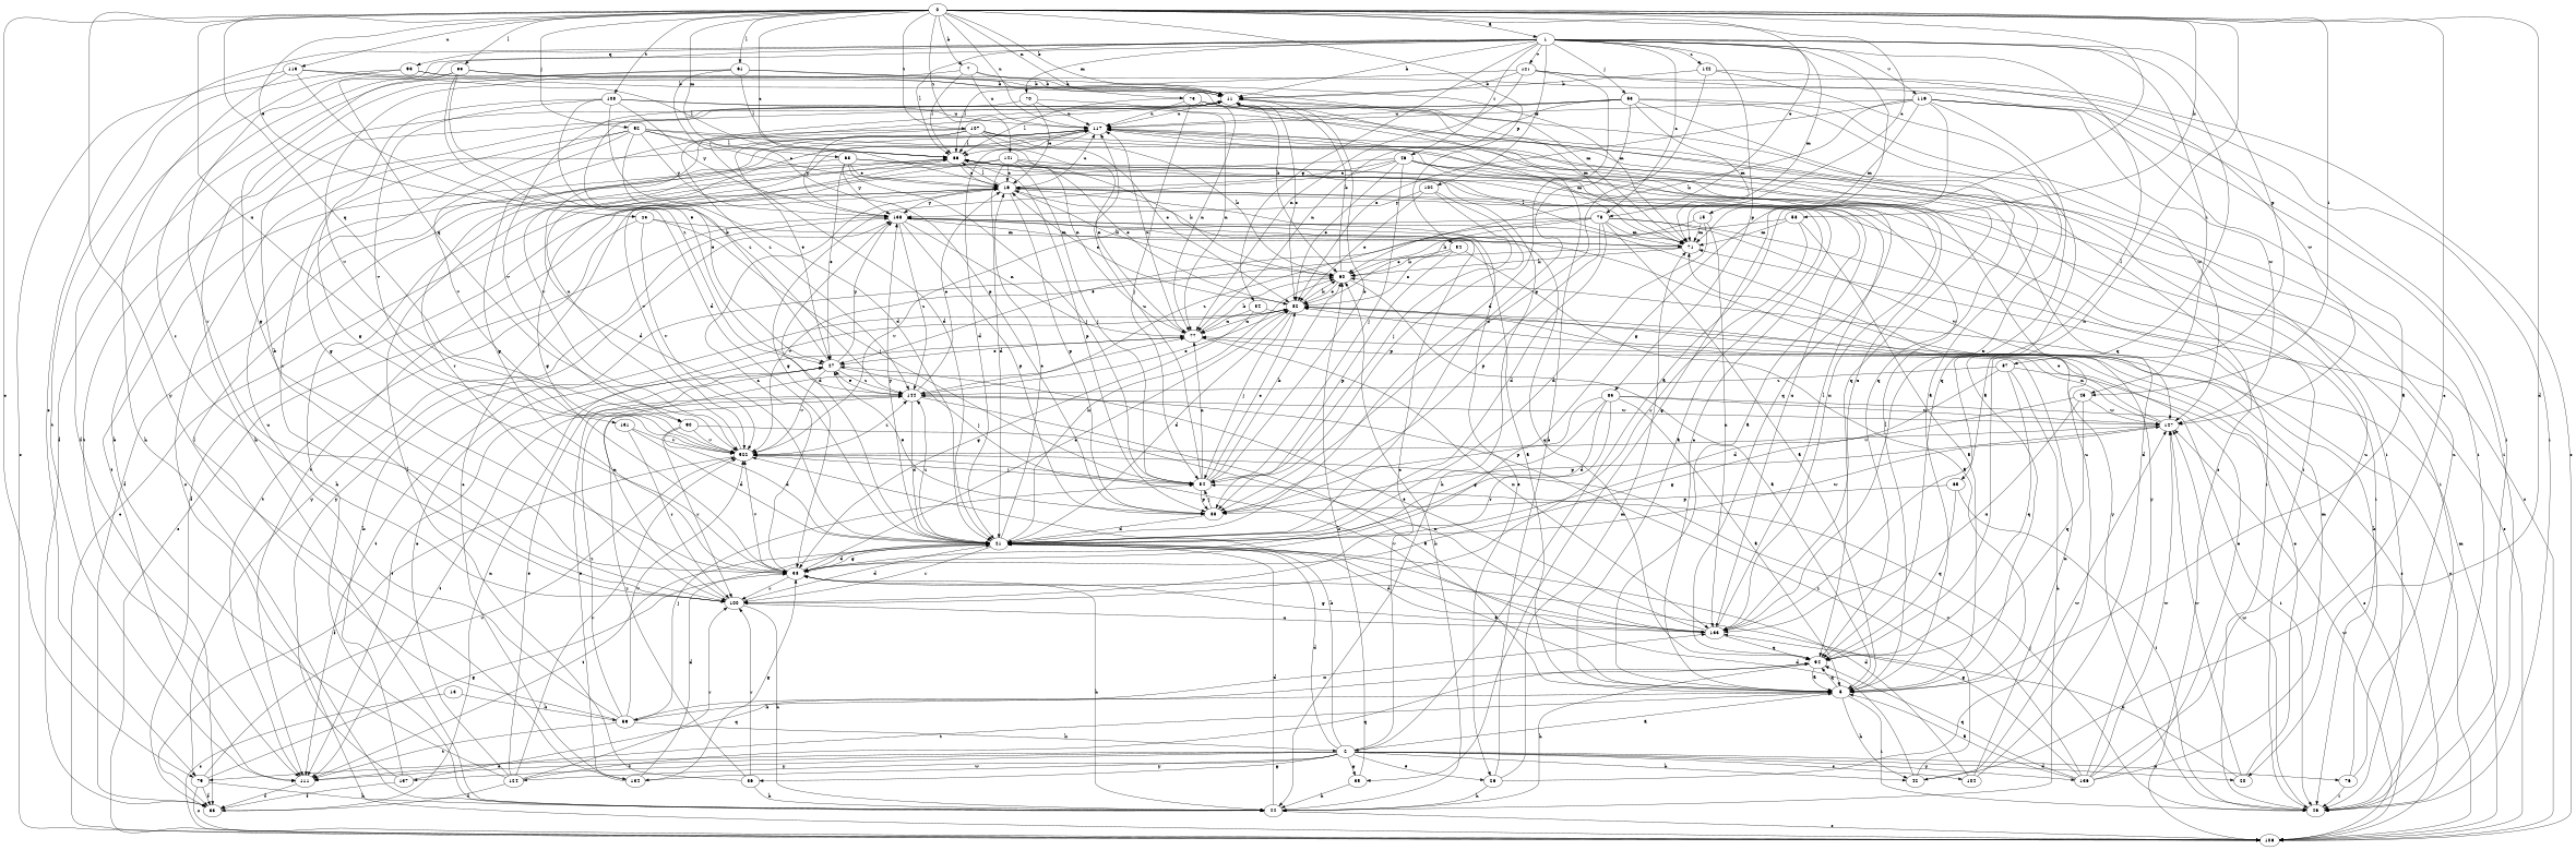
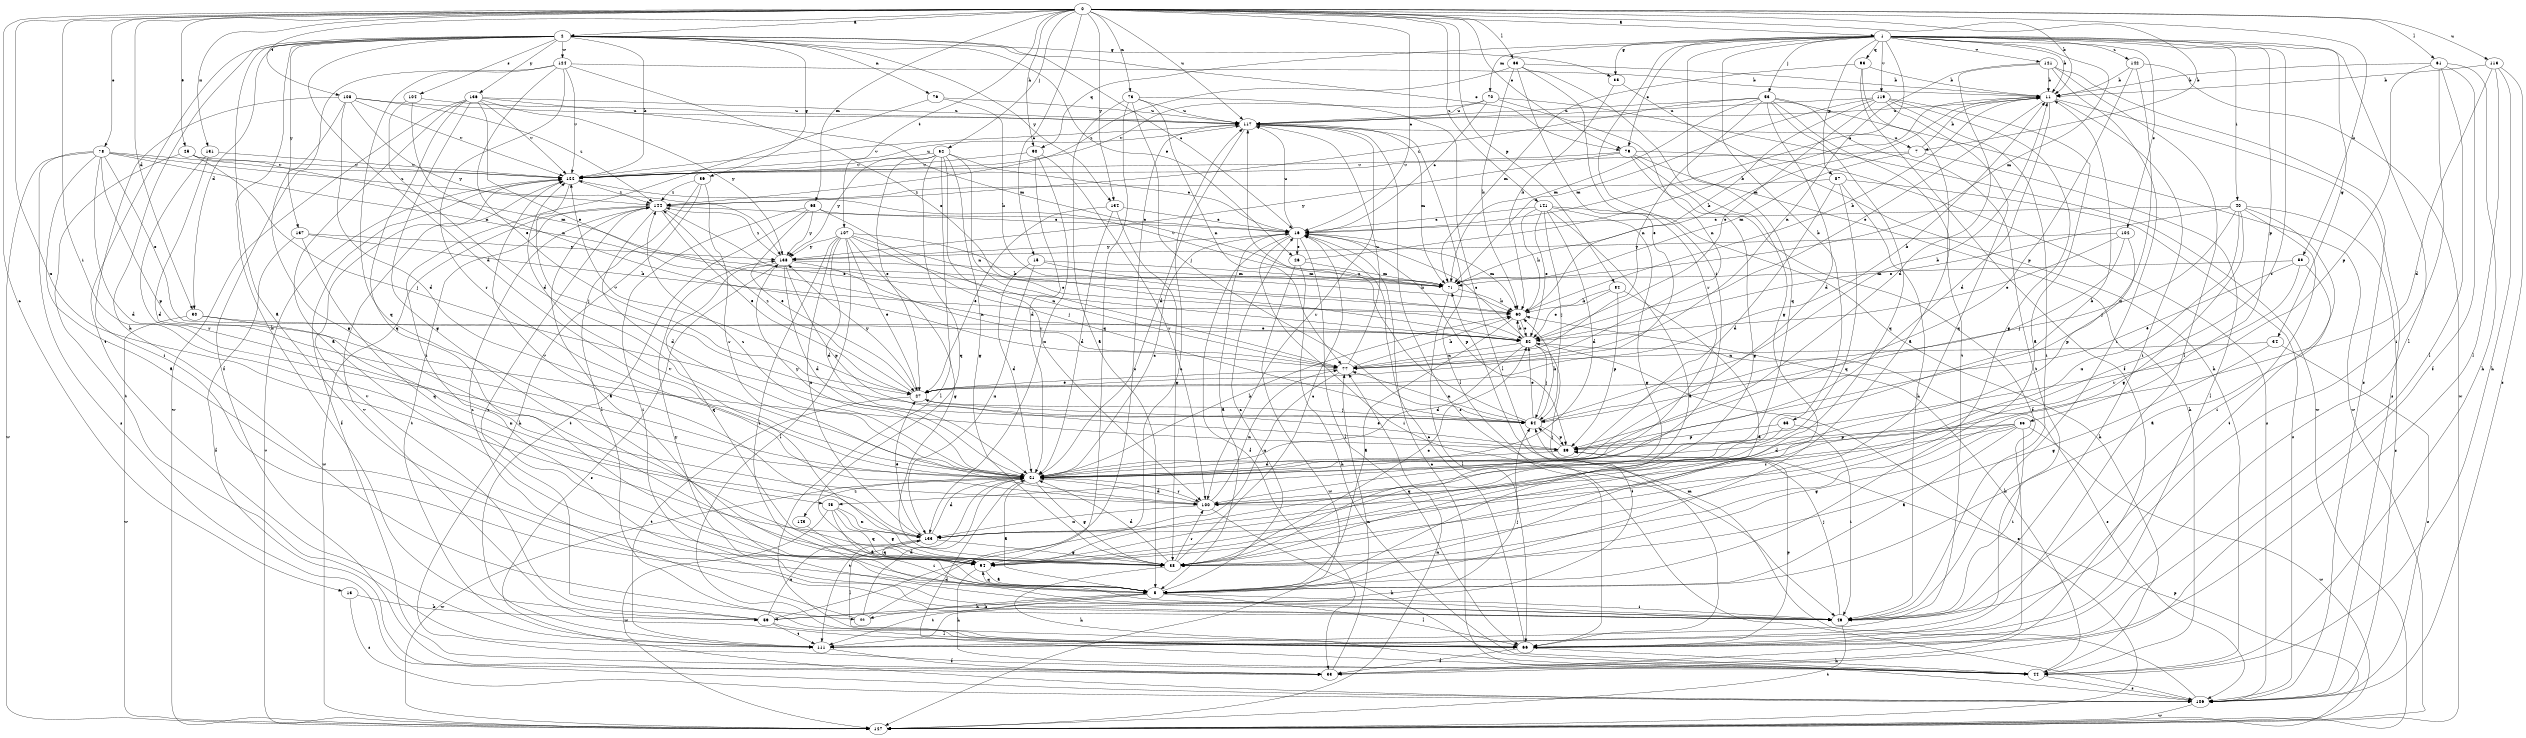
  strict digraph {
    0
    1
    2
    7
    11
    13
    15
    16
-   20
+   20 [label=30]
    25
    45
    52
    58
    61
    63
    68
    73
    78
    79
    84
    90
    107
    108
    113
    117
    131
    133
    134
    141
    34
    35
-   46
+   46 [label=40]
    53
    65
    66
    70
    71
    85
    87
    93
    94
    100
    102
    119
    121
    142
    5
    21
    26
    36
    42
    59
    76
    104
    111
-   122 [label=522]
+   122
    124
    136
    137
    49
    82
    106
    60
    33
-   88
+   88 [label=89]
    138
    127
    54
    38
    27
    77
    44
    144
+   143
    0 -> 1 [label=a]
    0 -> 2 [label=a]
    0 -> 7 [label=b]
    0 -> 11 [label=b]
-   0 -> 42 [label=c]
+   0 -> 13 [label=c]
    0 -> 15 [label=c]
    0 -> 16 [label=c]
    0 -> 20 [label=d]
    0 -> 25 [label=e]
    0 -> 45 [label=i]
    0 -> 52 [label=j]
    0 -> 58 [label=k]
    0 -> 61 [label=l]
    0 -> 63 [label=l]
    0 -> 68 [label=m]
    0 -> 73 [label=n]
    0 -> 78 [label=o]
    0 -> 79 [label=o]
    0 -> 84 [label=p]
-   0 -> 90 [label=q]
+   0 -> 90 [label=h]
    0 -> 107 [label=t]
    0 -> 108 [label=t]
    0 -> 113 [label=u]
    0 -> 117 [label=u]
    0 -> 131 [label=x]
    0 -> 133 [label=x]
    0 -> 134 [label=y]
    0 -> 141 [label=z]
    1 -> 11 [label=b]
-   1 -> 78 [label=c]
+   1 -> 16 [label=c]
    1 -> 45 [label=i]
    1 -> 79 [label=o]
    1 -> 90 [label=q]
    1 -> 34 [label=g]
    1 -> 35 [label=g]
    1 -> 46 [label=i]
    1 -> 53 [label=j]
-   1 -> 65 [label=l]
+   1 -> 65 [label=b]
    1 -> 66 [label=l]
    1 -> 70 [label=m]
    1 -> 71 [label=m]
    1 -> 85 [label=p]
    1 -> 87 [label=p]
    1 -> 93 [label=q]
    1 -> 94 [label=q]
    1 -> 100 [label=r]
    1 -> 102 [label=s]
    1 -> 119 [label=v]
    1 -> 121 [label=v]
    1 -> 142 [label=z]
    2 -> 16 [label=c]
    2 -> 20 [label=d]
    2 -> 79 [label=o]
    2 -> 134 [label=y]
    2 -> 35 [label=g]
    2 -> 5 [label=a]
    2 -> 21 [label=d]
    2 -> 26 [label=e]
    2 -> 36 [label=g]
    2 -> 42 [label=h]
-   59 -> 2 [label=k]
+   2 -> 59 [label=k]
    2 -> 76 [label=n]
    2 -> 104 [label=s]
    2 -> 111 [label=t]
    2 -> 122 [label=k]
    2 -> 124 [label=w]
    2 -> 136 [label=y]
    2 -> 137 [label=y]
    7 -> 11 [label=b]
-   7 -> 117 [label=u]
+   117 -> 7 [label=u]
    7 -> 66 [label=l]
    7 -> 71 [label=m]
    7 -> 122 [label=v]
    11 -> 117 [label=u]
-   11 -> 71 [label=m]
+   71 -> 11 [label=m]
    11 -> 21 [label=d]
    11 -> 49 [label=i]
    11 -> 82 [label=o]
    11 -> 106 [label=s]
    13 -> 59 [label=k]
    13 -> 106 [label=s]
    15 -> 133 [label=x]
    15 -> 71 [label=m]
    15 -> 21 [label=d]
    15 -> 60 [label=k]
    16 -> 117 [label=u]
    16 -> 66 [label=l]
    16 -> 5 [label=a]
    16 -> 26 [label=e]
    16 -> 49 [label=i]
-   16 -> 60 [label=k]
+   16 -> 60 [label=m]
    16 -> 33 [label=f]
    16 -> 88 [label=p]
    16 -> 138 [label=y]
    20 -> 133 [label=x]
    20 -> 82 [label=o]
    20 -> 127 [label=w]
    25 -> 71 [label=m]
    25 -> 111 [label=t]
    25 -> 122 [label=v]
    25 -> 54 [label=j]
    45 -> 133 [label=x]
    45 -> 94 [label=q]
    45 -> 127 [label=w]
    45 -> 38 [label=g]
    52 -> 16 [label=c]
    52 -> 66 [label=l]
    52 -> 94 [label=q]
    52 -> 100 [label=r]
    52 -> 122 [label=v]
    52 -> 138 [label=y]
    52 -> 38 [label=g]
    52 -> 27 [label=e]
    52 -> 77 [label=n]
    58 -> 71 [label=m]
    58 -> 100 [label=r]
    58 -> 5 [label=a]
    58 -> 27 [label=e]
    61 -> 11 [label=b]
    61 -> 66 [label=l]
    61 -> 49 [label=i]
    61 -> 33 [label=f]
    61 -> 88 [label=p]
    61 -> 44 [label=h]
    63 -> 11 [label=b]
    63 -> 100 [label=r]
    63 -> 60 [label=k]
    63 -> 38 [label=g]
    63 -> 27 [label=e]
    63 -> 144 [label=z]
    68 -> 16 [label=c]
-   68 -> 133 [label=x]
    68 -> 111 [label=t]
    68 -> 49 [label=i]
    68 -> 138 [label=y]
    68 -> 54 [label=j]
    68 -> 27 [label=e]
    73 -> 117 [label=u]
    73 -> 66 [label=l]
    73 -> 94 [label=q]
    73 -> 5 [label=a]
    73 -> 54 [label=j]
    73 -> 77 [label=n]
-   78 -> 71 [label=m]
+   78 -> 71 [label=n]
    78 -> 5 [label=a]
    78 -> 21 [label=d]
    78 -> 122 [label=v]
    78 -> 82 [label=o]
    78 -> 106 [label=s]
    78 -> 88 [label=p]
    78 -> 127 [label=w]
    78 -> 144 [label=z]
    79 -> 122 [label=v]
    79 -> 106 [label=s]
    79 -> 33 [label=f]
    79 -> 138 [label=y]
    79 -> 38 [label=g]
    79 -> 44 [label=h]
    84 -> 5 [label=a]
    84 -> 82 [label=o]
    84 -> 60 [label=k]
    84 -> 88 [label=p]
    90 -> 133 [label=x]
    90 -> 100 [label=r]
    90 -> 21 [label=d]
    90 -> 122 [label=v]
    107 -> 133 [label=x]
    107 -> 66 [label=l]
    107 -> 21 [label=d]
    107 -> 49 [label=i]
    107 -> 82 [label=o]
    107 -> 60 [label=k]
    107 -> 138 [label=y]
    107 -> 38 [label=g]
    107 -> 27 [label=e]
    107 -> 77 [label=n]
    108 -> 117 [label=u]
    108 -> 21 [label=d]
    108 -> 122 [label=v]
    108 -> 49 [label=i]
    108 -> 138 [label=y]
    108 -> 38 [label=g]
    108 -> 144 [label=z]
    113 -> 11 [label=b]
    113 -> 66 [label=l]
    113 -> 21 [label=d]
    113 -> 106 [label=s]
    113 -> 44 [label=h]
    117 -> 66 [label=l]
    117 -> 71 [label=m]
    117 -> 100 [label=r]
    117 -> 21 [label=d]
    117 -> 122 [label=v]
    117 -> 106 [label=s]
    131 -> 100 [label=r]
    131 -> 21 [label=d]
    131 -> 122 [label=v]
    133 -> 66 [label=l]
    133 -> 94 [label=q]
    133 -> 21 [label=d]
    133 -> 122 [label=v]
    133 -> 38 [label=g]
    133 -> 27 [label=e]
    134 -> 16 [label=c]
    134 -> 21 [label=d]
    134 -> 38 [label=g]
    134 -> 27 [label=e]
    141 -> 16 [label=c]
    141 -> 5 [label=a]
    141 -> 21 [label=d]
    141 -> 82 [label=o]
    141 -> 60 [label=k]
    141 -> 54 [label=j]
    141 -> 38 [label=g]
    141 -> 44 [label=h]
    34 -> 106 [label=s]
    34 -> 38 [label=g]
    34 -> 77 [label=n]
    35 -> 60 [label=k]
    35 -> 44 [label=h]
    46 -> 16 [label=c]
    46 -> 133 [label=x]
    46 -> 111 [label=t]
    46 -> 49 [label=i]
    46 -> 82 [label=o]
    46 -> 106 [label=s]
    46 -> 54 [label=j]
    46 -> 38 [label=g]
    53 -> 117 [label=u]
    53 -> 71 [label=m]
    53 -> 94 [label=q]
    53 -> 5 [label=a]
    53 -> 21 [label=d]
    53 -> 111 [label=t]
    53 -> 127 [label=w]
    53 -> 77 [label=n]
    53 -> 144 [label=z]
    65 -> 94 [label=q]
    65 -> 49 [label=i]
    65 -> 88 [label=p]
    66 -> 16 [label=c]
    66 -> 122 [label=v]
    66 -> 33 [label=f]
    66 -> 88 [label=p]
    66 -> 44 [label=h]
    70 -> 16 [label=c]
    70 -> 117 [label=u]
    70 -> 122 [label=v]
-   119 -> 127 [label=w]
+   70 -> 127 [label=w]
    70 -> 77 [label=n]
    71 -> 66 [label=l]
    71 -> 122 [label=v]
    71 -> 60 [label=k]
    85 -> 100 [label=r]
    85 -> 5 [label=a]
    85 -> 21 [label=d]
    85 -> 49 [label=i]
    85 -> 88 [label=p]
    85 -> 127 [label=w]
    85 -> 38 [label=g]
    87 -> 94 [label=q]
    87 -> 21 [label=d]
    87 -> 106 [label=s]
-   87 -> 44 [label=h]
+   87 -> 49 [label=h]
    87 -> 144 [label=z]
    93 -> 11 [label=b]
    93 -> 71 [label=m]
    93 -> 111 [label=t]
    93 -> 33 [label=f]
    94 -> 5 [label=a]
    94 -> 44 [label=h]
    100 -> 11 [label=b]
    100 -> 133 [label=x]
    100 -> 21 [label=d]
    100 -> 77 [label=n]
    100 -> 44 [label=h]
    102 -> 82 [label=o]
    102 -> 88 [label=p]
    102 -> 138 [label=y]
    102 -> 54 [label=j]
    119 -> 117 [label=u]
    119 -> 71 [label=m]
    119 -> 94 [label=q]
    119 -> 5 [label=a]
    119 -> 49 [label=i]
    119 -> 82 [label=o]
    119 -> 60 [label=k]
    119 -> 38 [label=g]
    121 -> 11 [label=b]
    121 -> 66 [label=l]
    121 -> 21 [label=d]
    121 -> 49 [label=i]
    121 -> 106 [label=s]
    121 -> 77 [label=n]
    142 -> 11 [label=b]
    142 -> 133 [label=x]
    142 -> 88 [label=p]
    142 -> 127 [label=w]
    5 -> 16 [label=c]
    5 -> 66 [label=l]
    5 -> 94 [label=q]
    5 -> 42 [label=h]
    5 -> 59 [label=k]
    5 -> 111 [label=t]
    5 -> 49 [label=i]
    21 -> 16 [label=c]
    21 -> 100 [label=r]
    21 -> 5 [label=a]
    21 -> 111 [label=t]
    21 -> 60 [label=k]
    21 -> 138 [label=y]
    21 -> 127 [label=w]
    21 -> 38 [label=g]
    21 -> 144 [label=z]
+   21 -> 143 [label=z]
    26 -> 11 [label=b]
    26 -> 71 [label=m]
    26 -> 127 [label=w]
    26 -> 44 [label=h]
    36 -> 66 [label=l]
    36 -> 100 [label=r]
    36 -> 44 [label=h]
    36 -> 144 [label=z]
    42 -> 117 [label=u]
    42 -> 21 [label=d]
    42 -> 144 [label=z]
    59 -> 117 [label=u]
    59 -> 133 [label=x]
    59 -> 66 [label=l]
    59 -> 111 [label=t]
    59 -> 122 [label=v]
    59 -> 54 [label=j]
    59 -> 144 [label=z]
    76 -> 117 [label=u]
    76 -> 49 [label=i]
    76 -> 60 [label=k]
-   104 -> 117 [label=d]
+   104 -> 117 [label=u]
    104 -> 21 [label=d]
    104 -> 77 [label=n]
    111 -> 33 [label=f]
    122 -> 117 [label=u]
    122 -> 33 [label=f]
    122 -> 54 [label=j]
    122 -> 144 [label=z]
    124 -> 11 [label=b]
    124 -> 94 [label=q]
    124 -> 100 [label=r]
    124 -> 122 [label=v]
    124 -> 82 [label=o]
    124 -> 33 [label=f]
    124 -> 27 [label=e]
    136 -> 117 [label=u]
    136 -> 71 [label=m]
    136 -> 94 [label=q]
    136 -> 5 [label=a]
    136 -> 122 [label=v]
    136 -> 82 [label=o]
    136 -> 138 [label=y]
    136 -> 127 [label=w]
    136 -> 38 [label=g]
    137 -> 94 [label=q]
    137 -> 60 [label=k]
    137 -> 33 [label=f]
    137 -> 138 [label=y]
    49 -> 138 [label=y]
-   49 -> 127 [label=w]
+   49 -> 127 [label=t]
    49 -> 54 [label=j]
    82 -> 16 [label=c]
    82 -> 21 [label=d]
    82 -> 111 [label=t]
    82 -> 106 [label=s]
    82 -> 60 [label=k]
    82 -> 54 [label=j]
    82 -> 77 [label=n]
    106 -> 16 [label=c]
    106 -> 71 [label=m]
    106 -> 127 [label=w]
    60 -> 11 [label=b]
    60 -> 5 [label=a]
    60 -> 82 [label=o]
    33 -> 77 [label=n]
    88 -> 21 [label=d]
    88 -> 54 [label=j]
    88 -> 27 [label=e]
    138 -> 71 [label=m]
    138 -> 94 [label=q]
-   138 -> 5 [label=a]
+   45 -> 5 [label=a]
    138 -> 21 [label=d]
    138 -> 106 [label=s]
    138 -> 88 [label=p]
    138 -> 77 [label=n]
    138 -> 144 [label=z]
    127 -> 122 [label=v]
    127 -> 82 [label=o]
    127 -> 88 [label=p]
    127 -> 77 [label=n]
    54 -> 11 [label=b]
    54 -> 117 [label=u]
    54 -> 82 [label=o]
    54 -> 60 [label=k]
    54 -> 88 [label=p]
    54 -> 77 [label=n]
    38 -> 16 [label=c]
    38 -> 100 [label=r]
    38 -> 21 [label=d]
    38 -> 122 [label=v]
    38 -> 82 [label=o]
    38 -> 44 [label=h]
    27 -> 11 [label=b]
    27 -> 111 [label=t]
    27 -> 122 [label=v]
    27 -> 138 [label=y]
    27 -> 54 [label=j]
    27 -> 144 [label=z]
    77 -> 117 [label=u]
    77 -> 133 [label=x]
    77 -> 60 [label=k]
    77 -> 27 [label=e]
    44 -> 21 [label=d]
    44 -> 106 [label=s]
    44 -> 60 [label=k]
    144 -> 16 [label=c]
    144 -> 5 [label=a]
    144 -> 21 [label=d]
    144 -> 111 [label=t]
    144 -> 82 [label=o]
    144 -> 127 [label=w]
    144 -> 27 [label=e]
+   143 -> 49 [label=i]
  }
